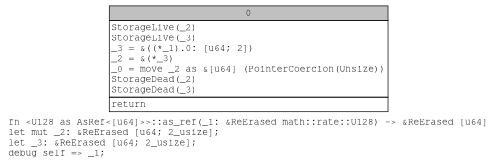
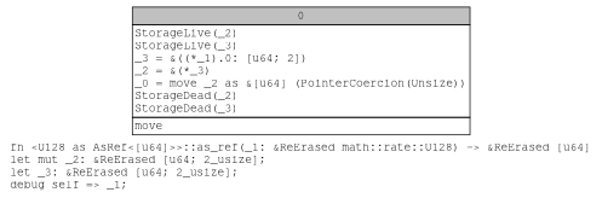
  digraph {
    fontname="Courier, monospace"
    label=<fn &lt;U128 as AsRef&lt;[u64]&gt;&gt;::as_ref(_1: &amp;ReErased math::rate::U128) -&gt; &amp;ReErased [u64]<br align="left"/>let mut _2: &amp;ReErased [u64; 2_usize];<br align="left"/>let _3: &amp;ReErased [u64; 2_usize];<br align="left"/>debug self =&gt; _1;<br align="left"/>>
-   n1 [fontname="Courier, monospace" label=<<table border="0" cellborder="1" cellspacing="0"><tr><td bgcolor="gray" align="center" colspan="1">0</td></tr><tr><td align="left" balign="left">StorageLive(_2)<br/>StorageLive(_3)<br/>_3 = &amp;((*_1).0: [u64; 2])<br/>_2 = &amp;(*_3)<br/>_0 = move _2 as &amp;[u64] (PointerCoercion(Unsize))<br/>StorageDead(_2)<br/>StorageDead(_3)<br/></td></tr><tr><td align="left">return</td></tr></table>> shape=none]
+   n1 [fontname="Courier, monospace" label=<<table border="0" cellborder="1" cellspacing="0"><tr><td bgcolor="gray" align="center" colspan="1">0</td></tr><tr><td align="left" balign="left">StorageLive(_2)<br/>StorageLive(_3)<br/>_3 = &amp;((*_1).0: [u64; 2])<br/>_2 = &amp;(*_3)<br/>_0 = move _2 as &amp;[u64] (PointerCoercion(Unsize))<br/>StorageDead(_2)<br/>StorageDead(_3)<br/></td></tr><tr><td align="left">move</td></tr></table>> shape=none]
  }
